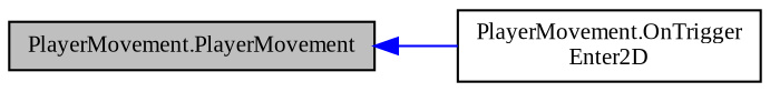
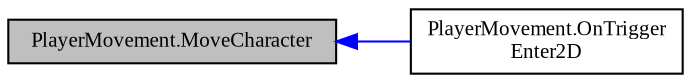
  digraph {
    rankdir=LR
    fontname="Liberation Serif"
    node [color=black fontname="Liberation Serif" fontsize=10 shape=record style=filled]
-   n1 [fillcolor=grey75 fontcolor=black height=0.2 label="PlayerMovement.PlayerMovement" width=0.4]
+   n1 [fillcolor=grey75 fontcolor=black height=0.2 label="PlayerMovement.MoveCharacter" width=0.4]
    n2 [fillcolor=white height=0.2 label="PlayerMovement.OnTrigger\lEnter2D" width=0.4]
    n1 -> n2 [color=blue dir=back fontname="Liberation Serif" fontsize=10 labelfontname=Helvetica labelfontsize=10 style=solid]
  }
